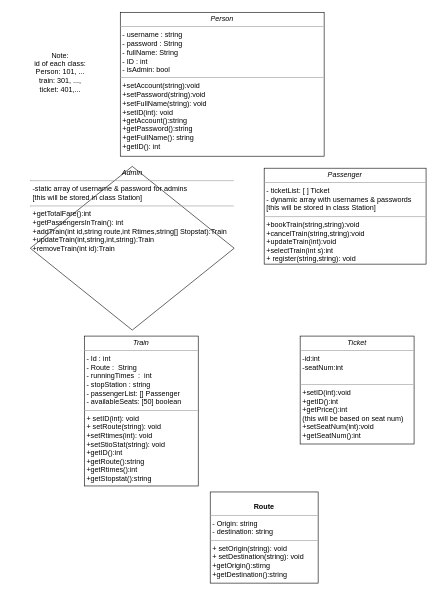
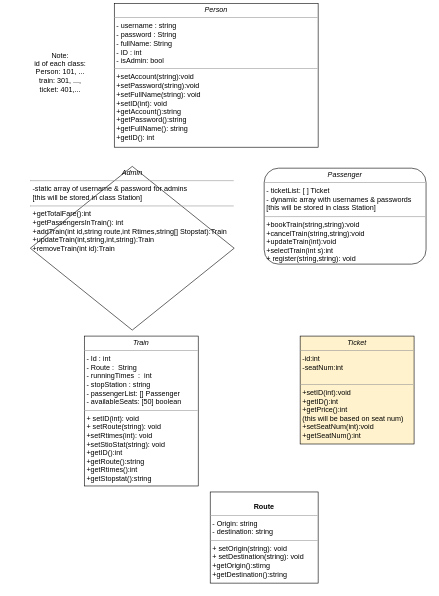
  <mxCell id="0" />
  <mxCell id="1" parent="0" />
  <mxCell id="2" value="&lt;p style=&quot;margin: 0px ; margin-top: 4px ; text-align: center&quot;&gt;&lt;i&gt;Train&lt;/i&gt;&lt;/p&gt;&lt;hr size=&quot;1&quot;&gt;&lt;p style=&quot;margin: 0px ; margin-left: 4px&quot;&gt;- Id : int&lt;br&gt;- Route :&amp;nbsp; String&lt;/p&gt;&lt;p style=&quot;margin: 0px ; margin-left: 4px&quot;&gt;- runningTimes&amp;nbsp; :&amp;nbsp; int&lt;/p&gt;&lt;p style=&quot;margin: 0px ; margin-left: 4px&quot;&gt;- stopStation : string&lt;/p&gt;&lt;p style=&quot;margin: 0px ; margin-left: 4px&quot;&gt;- passengerList: [] Passenger&lt;br&gt;- availableSeats: [50] boolean&lt;/p&gt;&lt;hr size=&quot;1&quot;&gt;&lt;p style=&quot;margin: 0px ; margin-left: 4px&quot;&gt;+ setID(int): void&lt;br&gt;+ setRoute(string): void&lt;/p&gt;&lt;p style=&quot;margin: 0px ; margin-left: 4px&quot;&gt;+setRtimes(int): void&lt;/p&gt;&lt;p style=&quot;margin: 0px ; margin-left: 4px&quot;&gt;+setStioStat(string): void&lt;/p&gt;&lt;p style=&quot;margin: 0px ; margin-left: 4px&quot;&gt;+getID():int&lt;/p&gt;&lt;p style=&quot;margin: 0px ; margin-left: 4px&quot;&gt;+getRoute():string&lt;/p&gt;&lt;p style=&quot;margin: 0px ; margin-left: 4px&quot;&gt;+getRtimes():int&lt;/p&gt;&lt;p style=&quot;margin: 0px ; margin-left: 4px&quot;&gt;+getStopstat():string&lt;/p&gt;&lt;p style=&quot;margin: 0px ; margin-left: 4px&quot;&gt;&lt;br&gt;&lt;/p&gt;" style="verticalAlign=top;align=left;overflow=fill;fontSize=12;fontFamily=Helvetica;html=1;rounded=0;shadow=0;comic=0;labelBackgroundColor=none;strokeWidth=1" parent="1" vertex="1"><mxGeometry x="140" y="560" width="190" height="250" as="geometry" /></mxCell>
- <mxCell id="3" value="&lt;p style=&quot;margin: 0px ; margin-top: 4px ; text-align: center&quot;&gt;&lt;i&gt;Passenger&lt;/i&gt;&lt;br&gt;&lt;/p&gt;&lt;hr size=&quot;1&quot;&gt;&lt;p style=&quot;margin: 0px ; margin-left: 4px&quot;&gt;- ticketList: [ ] Ticket&lt;/p&gt;&lt;p style=&quot;margin: 0px ; margin-left: 4px&quot;&gt;- dynamic array with usernames &amp;amp; passwords&lt;br&gt;[this will be stored in class Station]&lt;/p&gt;&lt;hr size=&quot;1&quot;&gt;&lt;p style=&quot;margin: 0px ; margin-left: 4px&quot;&gt;&lt;span&gt;+bookTrain(string,string):void&lt;/span&gt;&lt;br&gt;&lt;/p&gt;&lt;p style=&quot;margin: 0px ; margin-left: 4px&quot;&gt;+cancelTrain(string,string):void&lt;/p&gt;&lt;p style=&quot;margin: 0px ; margin-left: 4px&quot;&gt;+updateTrain(int):void&lt;/p&gt;&lt;p style=&quot;margin: 0px ; margin-left: 4px&quot;&gt;+selectTrain(int s):int&lt;/p&gt;&lt;p style=&quot;margin: 0px ; margin-left: 4px&quot;&gt;+ register(string,string): void&lt;/p&gt;" style="verticalAlign=top;align=left;overflow=fill;fontSize=12;fontFamily=Helvetica;html=1;rounded=0;shadow=0;comic=0;labelBackgroundColor=none;strokeWidth=1" parent="1" vertex="1"><mxGeometry x="440" y="280" width="270" height="160" as="geometry" /></mxCell>
+ <mxCell id="3" value="&lt;p style=&quot;margin: 0px ; margin-top: 4px ; text-align: center&quot;&gt;&lt;i&gt;Passenger&lt;/i&gt;&lt;br&gt;&lt;/p&gt;&lt;hr size=&quot;1&quot;&gt;&lt;p style=&quot;margin: 0px ; margin-left: 4px&quot;&gt;- ticketList: [ ] Ticket&lt;/p&gt;&lt;p style=&quot;margin: 0px ; margin-left: 4px&quot;&gt;- dynamic array with usernames &amp;amp; passwords&lt;br&gt;[this will be stored in class Station]&lt;/p&gt;&lt;hr size=&quot;1&quot;&gt;&lt;p style=&quot;margin: 0px ; margin-left: 4px&quot;&gt;&lt;span&gt;+bookTrain(string,string):void&lt;/span&gt;&lt;br&gt;&lt;/p&gt;&lt;p style=&quot;margin: 0px ; margin-left: 4px&quot;&gt;+cancelTrain(string,string):void&lt;/p&gt;&lt;p style=&quot;margin: 0px ; margin-left: 4px&quot;&gt;+updateTrain(int):void&lt;/p&gt;&lt;p style=&quot;margin: 0px ; margin-left: 4px&quot;&gt;+selectTrain(int s):int&lt;/p&gt;&lt;p style=&quot;margin: 0px ; margin-left: 4px&quot;&gt;+ register(string,string): void&lt;/p&gt;" style="verticalAlign=top;align=left;overflow=fill;fontSize=12;fontFamily=Helvetica;html=1;shadow=0;comic=0;labelBackgroundColor=none;strokeWidth=1;rounded=1;" parent="1" vertex="1"><mxGeometry x="440" y="280" width="270" height="160" as="geometry" /></mxCell>
  <mxCell id="4" value="&lt;p style=&quot;margin: 0px ; margin-top: 4px ; text-align: center&quot;&gt;&lt;br&gt;&lt;b&gt;Route&lt;/b&gt;&lt;/p&gt;&lt;hr size=&quot;1&quot;&gt;&lt;p style=&quot;margin: 0px ; margin-left: 4px&quot;&gt;- Origin: string&lt;br&gt;- destination: string&lt;/p&gt;&lt;hr size=&quot;1&quot;&gt;&lt;p style=&quot;margin: 0px ; margin-left: 4px&quot;&gt;+ setOrigin(string): void&lt;br&gt;+ setDestination(string): void&lt;/p&gt;&lt;p style=&quot;margin: 0px ; margin-left: 4px&quot;&gt;+getOrigin():stirng&lt;/p&gt;&lt;p style=&quot;margin: 0px ; margin-left: 4px&quot;&gt;+getDestination():string&lt;/p&gt;&lt;p style=&quot;margin: 0px ; margin-left: 4px&quot;&gt;&lt;br&gt;&lt;/p&gt;" style="verticalAlign=top;align=left;overflow=fill;fontSize=12;fontFamily=Helvetica;html=1;rounded=0;shadow=0;comic=0;labelBackgroundColor=none;strokeWidth=1" parent="1" vertex="1"><mxGeometry x="350" y="820" width="180" height="152" as="geometry" /></mxCell>
  <mxCell id="5" value="&lt;p style=&quot;margin: 0px ; margin-top: 4px ; text-align: center&quot;&gt;&lt;i&gt;Admin&lt;/i&gt;&lt;/p&gt;&lt;hr size=&quot;1&quot;&gt;&lt;p style=&quot;margin: 0px ; margin-left: 4px&quot;&gt;&lt;span&gt;-static array of username &amp;amp; password for admins&lt;/span&gt;&lt;br&gt;&lt;/p&gt;&lt;p style=&quot;margin: 0px ; margin-left: 4px&quot;&gt;[this will be stored in class Station]&lt;br&gt;&lt;/p&gt;&lt;hr size=&quot;1&quot;&gt;&lt;p style=&quot;margin: 0px ; margin-left: 4px&quot;&gt;&lt;span&gt;+getTotalFare():int&lt;/span&gt;&lt;br&gt;&lt;/p&gt;&lt;p style=&quot;margin: 0px ; margin-left: 4px&quot;&gt;&lt;span&gt;+getPassengersInTrain(): int&lt;/span&gt;&lt;br&gt;&lt;/p&gt;&lt;p style=&quot;margin: 0px ; margin-left: 4px&quot;&gt;&lt;span&gt;+addTrain(int id,string route,int Rtimes,string[] Stopstat):Train&lt;/span&gt;&lt;br&gt;&lt;/p&gt;&lt;p style=&quot;margin: 0px ; margin-left: 4px&quot;&gt;+updateTrain(int,string,int,string):Train&lt;/p&gt;&lt;p style=&quot;margin: 0px ; margin-left: 4px&quot;&gt;+removeTrain(int id):Train&lt;/p&gt;" style="rhombus;verticalAlign=top;align=left;overflow=fill;fontSize=12;fontFamily=Helvetica;html=1;shadow=0;comic=0;labelBackgroundColor=none;strokeWidth=1;" parent="1" vertex="1"><mxGeometry x="50" y="277" width="340" height="273" as="geometry" /></mxCell>
- <mxCell id="6" value="&lt;p style=&quot;margin: 0px ; margin-top: 4px ; text-align: center&quot;&gt;&lt;i&gt;Ticket&lt;/i&gt;&lt;/p&gt;&lt;hr size=&quot;1&quot;&gt;&lt;p style=&quot;margin: 0px ; margin-left: 4px&quot;&gt;-id:int&lt;/p&gt;&lt;p style=&quot;margin: 0px ; margin-left: 4px&quot;&gt;-seatNum:int&lt;/p&gt;&lt;p style=&quot;margin: 0px ; margin-left: 4px&quot;&gt;&lt;br&gt;&lt;/p&gt;&lt;hr size=&quot;1&quot;&gt;&lt;p style=&quot;margin: 0px ; margin-left: 4px&quot;&gt;&lt;span&gt;+setID(int):void&lt;br&gt;+getID():int&lt;br&gt;+getPrice():int&lt;br&gt;&lt;/span&gt;(this will be based on seat num)&lt;br&gt;&lt;/p&gt;&lt;p style=&quot;margin: 0px ; margin-left: 4px&quot;&gt;+setSeatNum(int):void&lt;/p&gt;&lt;p style=&quot;margin: 0px ; margin-left: 4px&quot;&gt;+getSeatNum():int&lt;/p&gt;&lt;p style=&quot;margin: 0px ; margin-left: 4px&quot;&gt;&lt;br&gt;&lt;/p&gt;&lt;p style=&quot;margin: 0px ; margin-left: 4px&quot;&gt;&lt;br&gt;&lt;/p&gt;" style="verticalAlign=top;align=left;overflow=fill;fontSize=12;fontFamily=Helvetica;html=1;rounded=0;shadow=0;comic=0;labelBackgroundColor=none;strokeWidth=1" parent="1" vertex="1"><mxGeometry x="500" y="560" width="190" height="180" as="geometry" /></mxCell>
- <mxCell id="7" value="&lt;p style=&quot;margin: 0px ; margin-top: 4px ; text-align: center&quot;&gt;&lt;i&gt;Person&lt;/i&gt;&lt;/p&gt;&lt;hr size=&quot;1&quot;&gt;&lt;p style=&quot;margin: 0px ; margin-left: 4px&quot;&gt;- username : string&lt;br&gt;- password : String&lt;/p&gt;&lt;p style=&quot;margin: 0px ; margin-left: 4px&quot;&gt;- fullName: String&lt;/p&gt;&lt;p style=&quot;margin: 0px ; margin-left: 4px&quot;&gt;- ID : int&lt;/p&gt;&lt;p style=&quot;margin: 0px ; margin-left: 4px&quot;&gt;- isAdmin: bool&lt;/p&gt;&lt;hr size=&quot;1&quot;&gt;&lt;p style=&quot;margin: 0px ; margin-left: 4px&quot;&gt;+setAccount(string):void&lt;/p&gt;&lt;p style=&quot;margin: 0px ; margin-left: 4px&quot;&gt;+setPassword(string):void&lt;/p&gt;&lt;p style=&quot;margin: 0px ; margin-left: 4px&quot;&gt;+setFullName(string): void&lt;/p&gt;&lt;p style=&quot;margin: 0px ; margin-left: 4px&quot;&gt;+setID(int): void&lt;/p&gt;&lt;p style=&quot;margin: 0px ; margin-left: 4px&quot;&gt;+getAccount():string&lt;/p&gt;&lt;p style=&quot;margin: 0px ; margin-left: 4px&quot;&gt;+getPassword():string&lt;/p&gt;&lt;p style=&quot;margin: 0px ; margin-left: 4px&quot;&gt;+getFullName(): string&lt;/p&gt;&lt;p style=&quot;margin: 0px ; margin-left: 4px&quot;&gt;+getID(): int&lt;/p&gt;" style="verticalAlign=top;align=left;overflow=fill;fontSize=12;fontFamily=Helvetica;html=1;rounded=0;shadow=0;comic=0;labelBackgroundColor=none;strokeWidth=1" parent="1" vertex="1"><mxGeometry x="200" y="20" width="340" height="240" as="geometry" /></mxCell>
+ <mxCell id="6" value="&lt;p style=&quot;margin: 0px ; margin-top: 4px ; text-align: center&quot;&gt;&lt;i&gt;Ticket&lt;/i&gt;&lt;/p&gt;&lt;hr size=&quot;1&quot;&gt;&lt;p style=&quot;margin: 0px ; margin-left: 4px&quot;&gt;-id:int&lt;/p&gt;&lt;p style=&quot;margin: 0px ; margin-left: 4px&quot;&gt;-seatNum:int&lt;/p&gt;&lt;p style=&quot;margin: 0px ; margin-left: 4px&quot;&gt;&lt;br&gt;&lt;/p&gt;&lt;hr size=&quot;1&quot;&gt;&lt;p style=&quot;margin: 0px ; margin-left: 4px&quot;&gt;&lt;span&gt;+setID(int):void&lt;br&gt;+getID():int&lt;br&gt;+getPrice():int&lt;br&gt;&lt;/span&gt;(this will be based on seat num)&lt;br&gt;&lt;/p&gt;&lt;p style=&quot;margin: 0px ; margin-left: 4px&quot;&gt;+setSeatNum(int):void&lt;/p&gt;&lt;p style=&quot;margin: 0px ; margin-left: 4px&quot;&gt;+getSeatNum():int&lt;/p&gt;&lt;p style=&quot;margin: 0px ; margin-left: 4px&quot;&gt;&lt;br&gt;&lt;/p&gt;&lt;p style=&quot;margin: 0px ; margin-left: 4px&quot;&gt;&lt;br&gt;&lt;/p&gt;" style="verticalAlign=top;align=left;overflow=fill;fontSize=12;fontFamily=Helvetica;html=1;rounded=0;shadow=0;comic=0;labelBackgroundColor=none;strokeWidth=1;fillColor=#fff2cc;" parent="1" vertex="1"><mxGeometry x="500" y="560" width="190" height="180" as="geometry" /></mxCell>
+ <mxCell id="7" value="&lt;p style=&quot;margin: 0px ; margin-top: 4px ; text-align: center&quot;&gt;&lt;i&gt;Person&lt;/i&gt;&lt;/p&gt;&lt;hr size=&quot;1&quot;&gt;&lt;p style=&quot;margin: 0px ; margin-left: 4px&quot;&gt;- username : string&lt;br&gt;- password : String&lt;/p&gt;&lt;p style=&quot;margin: 0px ; margin-left: 4px&quot;&gt;- fullName: String&lt;/p&gt;&lt;p style=&quot;margin: 0px ; margin-left: 4px&quot;&gt;- ID : int&lt;/p&gt;&lt;p style=&quot;margin: 0px ; margin-left: 4px&quot;&gt;- isAdmin: bool&lt;/p&gt;&lt;hr size=&quot;1&quot;&gt;&lt;p style=&quot;margin: 0px ; margin-left: 4px&quot;&gt;+setAccount(string):void&lt;/p&gt;&lt;p style=&quot;margin: 0px ; margin-left: 4px&quot;&gt;+setPassword(string):void&lt;/p&gt;&lt;p style=&quot;margin: 0px ; margin-left: 4px&quot;&gt;+setFullName(string): void&lt;/p&gt;&lt;p style=&quot;margin: 0px ; margin-left: 4px&quot;&gt;+setID(int): void&lt;/p&gt;&lt;p style=&quot;margin: 0px ; margin-left: 4px&quot;&gt;+getAccount():string&lt;/p&gt;&lt;p style=&quot;margin: 0px ; margin-left: 4px&quot;&gt;+getPassword():string&lt;/p&gt;&lt;p style=&quot;margin: 0px ; margin-left: 4px&quot;&gt;+getFullName(): string&lt;/p&gt;&lt;p style=&quot;margin: 0px ; margin-left: 4px&quot;&gt;+getID(): int&lt;/p&gt;" style="verticalAlign=top;align=left;overflow=fill;fontSize=12;fontFamily=Helvetica;html=1;rounded=0;shadow=0;comic=0;labelBackgroundColor=none;strokeWidth=1" parent="1" vertex="1"><mxGeometry x="190" y="5" width="340" height="240" as="geometry" /></mxCell>
  <mxCell id="8" value="Note:&lt;br&gt;id of each class:&lt;br&gt;Person: 101, ...&lt;br&gt;train: 301, ...,&lt;br&gt;ticket: 401,..." style="text;html=1;strokeColor=none;fillColor=none;align=center;verticalAlign=middle;whiteSpace=wrap;rounded=0;" parent="1" vertex="1"><mxGeometry x="20" y="110" width="160" height="20" as="geometry" /></mxCell>
